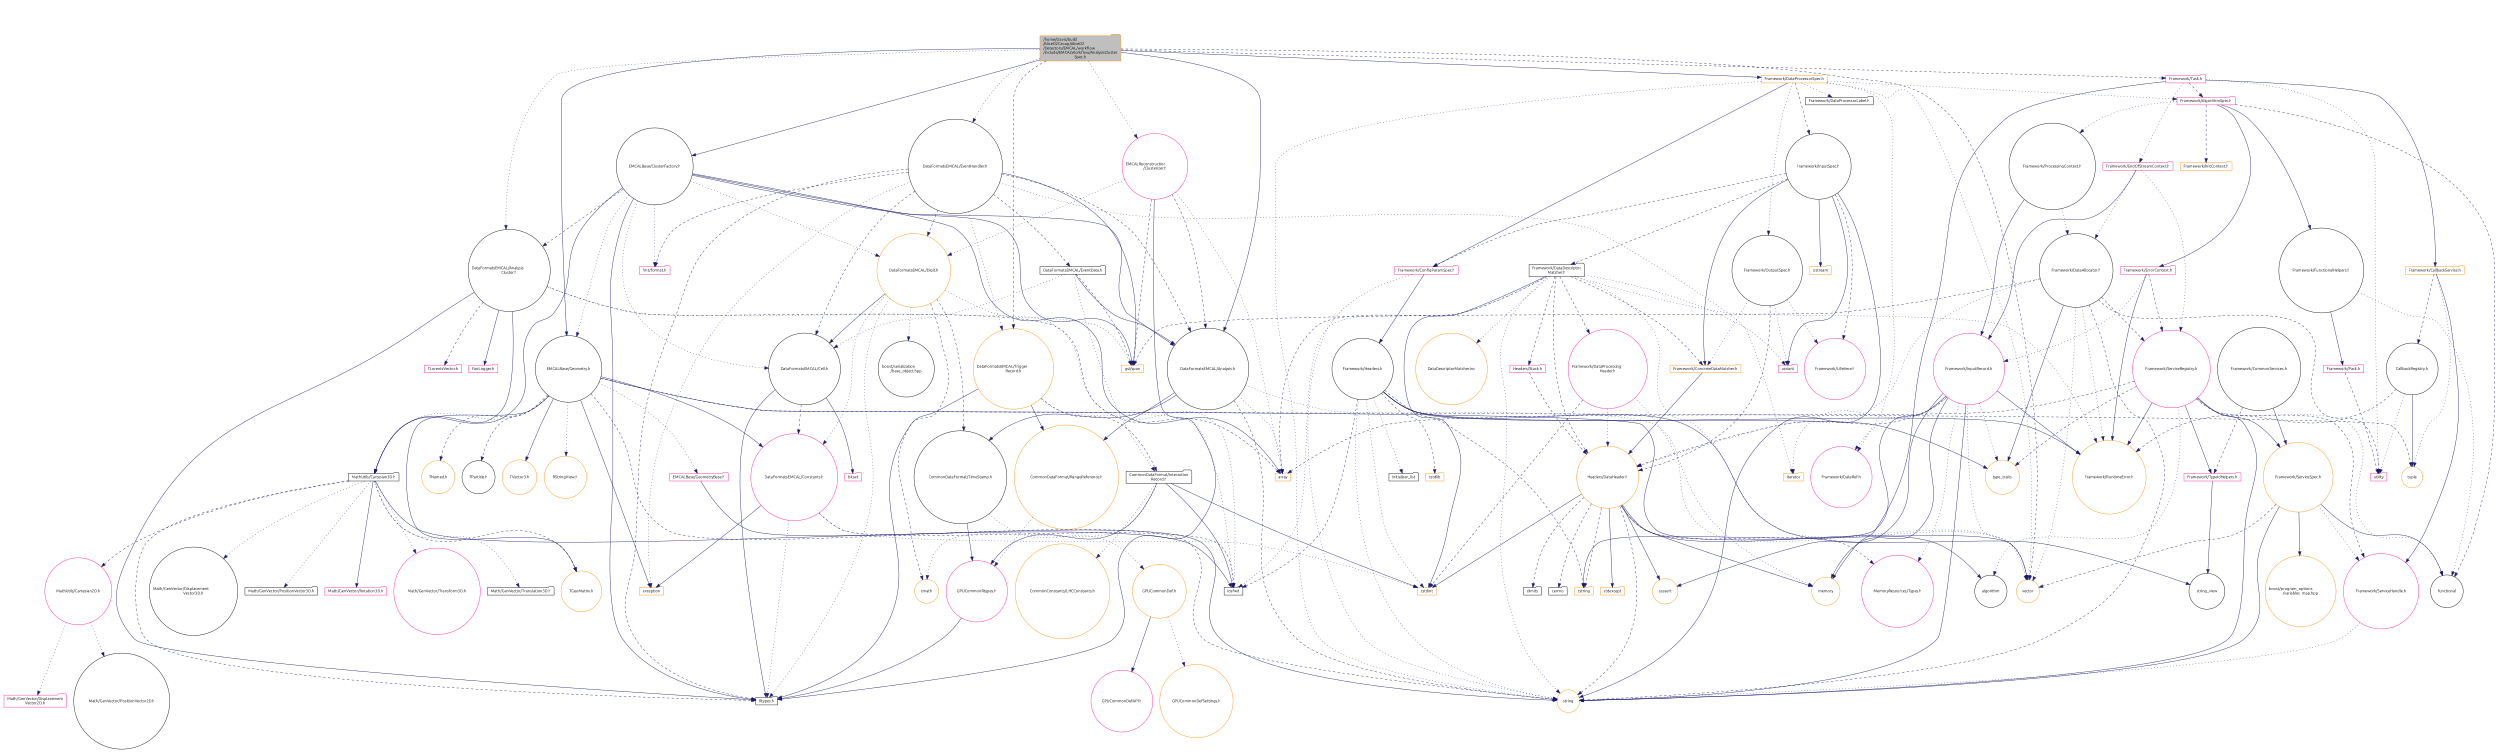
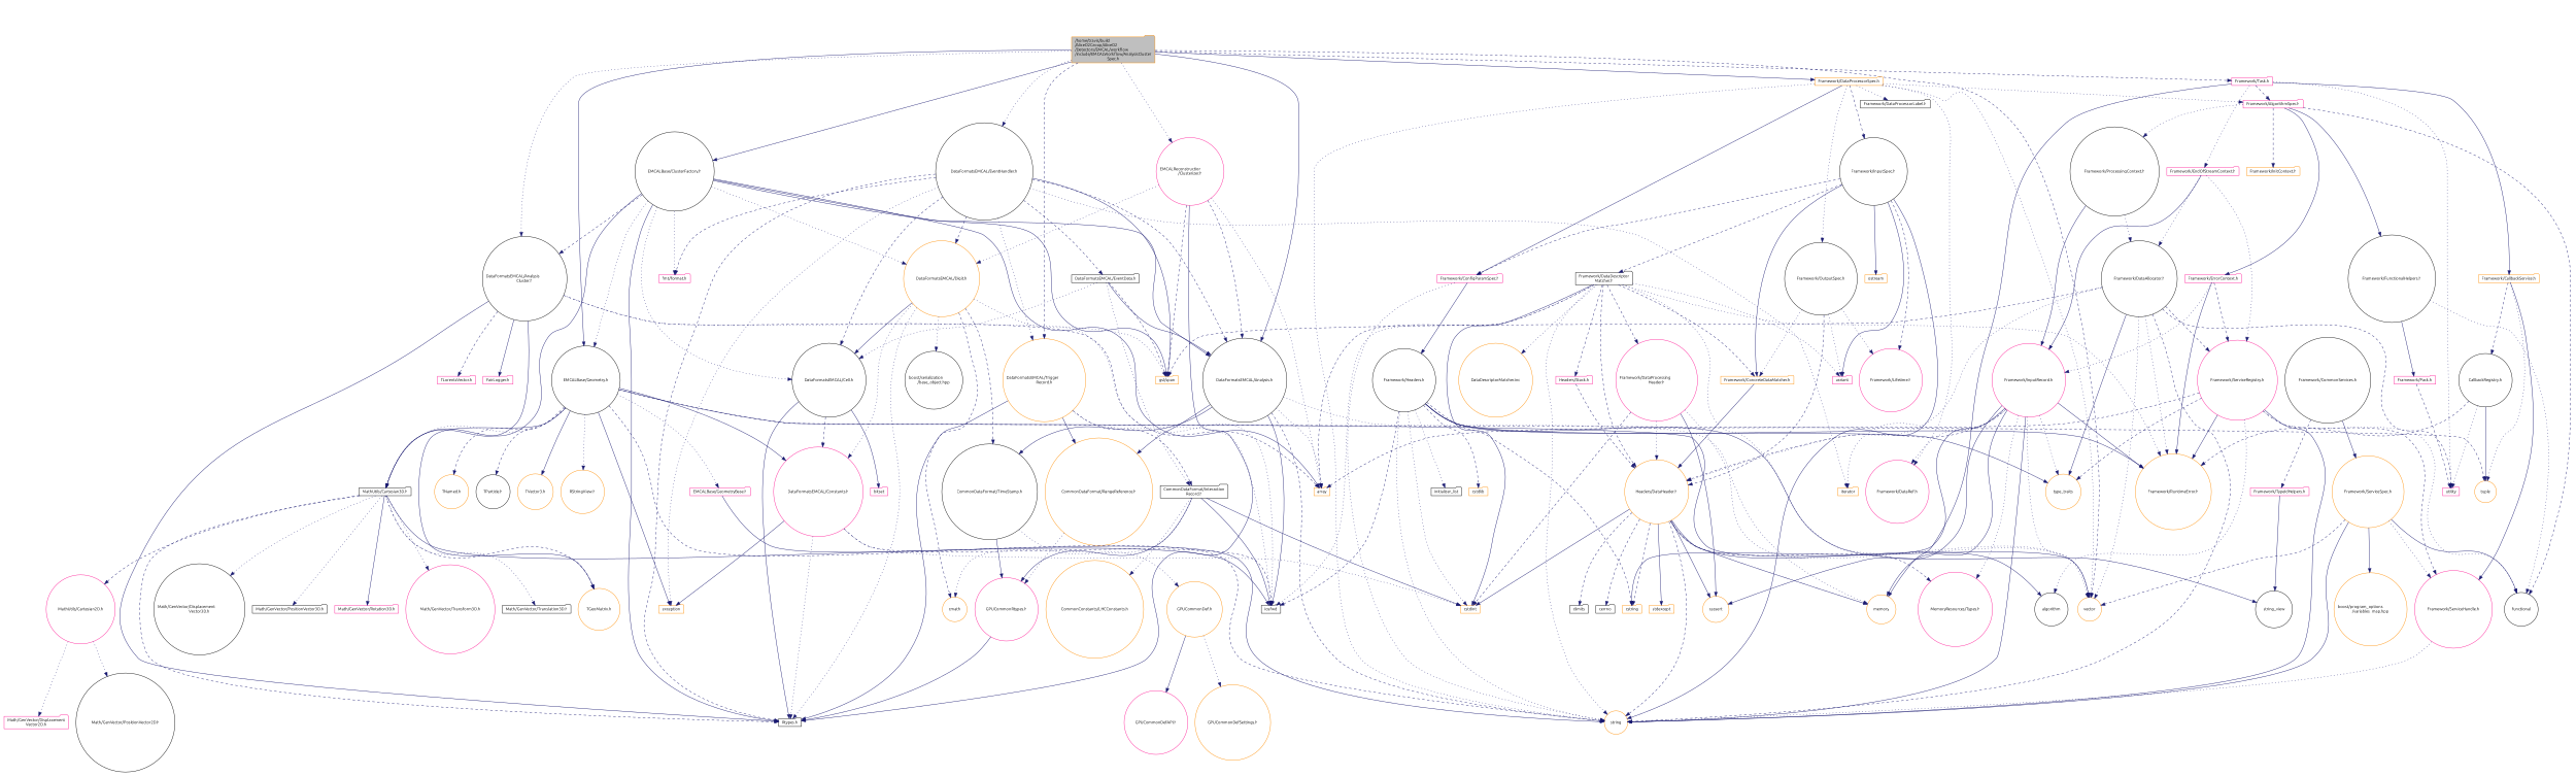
  digraph {
    fontname=Ubuntu
    node [color=darkorange fontname=Ubuntu fontsize=10 shape=circle]
    edge [color=midnightblue fontname=Ubuntu fontsize=10 labelfontname=Helvetica labelfontsize=10 style=dotted]
    n1 [fillcolor=grey75 fontcolor=black height=0.2 label="/home/travis/build\l/AliceO2Group/AliceO2\l/Detectors/EMCAL/workflow\l/include/EMCALWorkflow/AnalysisCluster\lSpec.h" shape=folder style=filled width=0.4]
    n2 [height=0.2 label=vector width=0.4]
    n3 [color=black height=0.2 label="DataFormatsEMCAL/Analysis.h" width=0.4]
    n4 [height=0.2 label="DataFormatsEMCAL/Trigger\lRecord.h" width=0.4]
    n5 [color=black height=0.2 label="DataFormatsEMCAL/Analysis\lCluster.h" width=0.4]
    n6 [color=black height=0.2 label="DataFormatsEMCAL/EventHandler.h" width=0.4]
    n7 [color=black height=0.2 label="EMCALBase/Geometry.h" width=0.4]
    n8 [color=black height=0.2 label="EMCALBase/ClusterFactory.h" width=0.4]
    n9 [color=deeppink height=0.2 label="EMCALReconstruction\l/Clusterizer.h" width=0.4]
    n10 [height=0.2 label="Framework/DataProcessorSpec.h" shape=folder width=0.4]
    n11 [color=deeppink height=0.2 label="Framework/Task.h" shape=folder width=0.4]
    n12 [height=0.2 label=array shape=folder width=0.4]
    n13 [color=black height=0.2 label=iosfwd shape=folder width=0.4]
    n14 [height=0.2 label=string width=0.4]
    n15 [color=black height=0.2 label="CommonDataFormat/TimeStamp.h" width=0.4]
    n16 [height=0.2 label="CommonDataFormat/RangeReference.h" width=0.4]
    n17 [color=black height=0.2 label="Rtypes.h" shape=folder width=0.4]
    n18 [color=black height=0.2 label="CommonDataFormat/Interaction\lRecord.h" shape=folder width=0.4]
    n19 [color=deeppink height=0.2 label="FairLogger.h" shape=folder width=0.4]
    n20 [height=0.2 label="gsl/span" shape=folder width=0.4]
    n21 [color=black height=0.2 label="MathUtils/Cartesian3D.h" shape=folder width=0.4]
    n22 [color=deeppink height=0.2 label="TLorentzVector.h" shape=folder width=0.4]
    n23 [height=0.2 label=exception shape=folder width=0.4]
    n24 [height=0.2 label=iterator shape=folder width=0.4]
    n25 [color=deeppink height=0.2 label="fmt/format.h" shape=folder width=0.4]
    n26 [color=black height=0.2 label="DataFormatsEMCAL/Cell.h" width=0.4]
    n27 [height=0.2 label="DataFormatsEMCAL/Digit.h" width=0.4]
    n28 [color=black height=0.2 label="DataFormatsEMCAL/EventData.h" shape=folder width=0.4]
    n29 [height=0.2 label="TGeoMatrix.h" width=0.4]
    n30 [color=deeppink height=0.2 label="DataFormatsEMCAL/Constants.h" width=0.4]
    n31 [height=0.2 label=tuple width=0.4]
    n32 [height=0.2 label="RStringView.h" width=0.4]
    n33 [height=0.2 label="TNamed.h" width=0.4]
    n34 [color=black height=0.2 label="TParticle.h" width=0.4]
    n35 [height=0.2 label="TVector3.h" width=0.4]
    n36 [color=deeppink height=0.2 label="EMCALBase/GeometryBase.h" shape=folder width=0.4]
    n37 [color=deeppink height=0.2 label="Framework/AlgorithmSpec.h" shape=folder width=0.4]
    n38 [color=deeppink height=0.2 label="Framework/DataRef.h" width=0.4]
    n39 [color=deeppink height=0.2 label="Framework/ConfigParamSpec.h" shape=folder width=0.4]
    n40 [color=black height=0.2 label="Framework/DataProcessorLabel.h" shape=folder width=0.4]
    n41 [color=black height=0.2 label="Framework/InputSpec.h" width=0.4]
    n42 [color=black height=0.2 label="Framework/OutputSpec.h" width=0.4]
    n43 [height=0.2 label=memory width=0.4]
    n44 [color=deeppink height=0.2 label=utility shape=folder width=0.4]
    n45 [height=0.2 label="Framework/CallbackService.h" shape=folder width=0.4]
    n46 [color=deeppink height=0.2 label="Framework/EndOfStreamContext.h" shape=folder width=0.4]
    n47 [color=deeppink height=0.2 label="GPUCommonRtypes.h" width=0.4]
    n48 [height=0.2 label="GPUCommonDef.h" width=0.4]
    n49 [height=0.2 label="GPUCommonDefSettings.h" width=0.4]
    n50 [color=deeppink height=0.2 label="GPUCommonDefAPI.h" width=0.4]
    n51 [height=0.2 label=cstdint shape=folder width=0.4]
    n52 [height=0.2 label=cmath width=0.4]
    n53 [height=0.2 label="CommonConstants/LHCConstants.h" width=0.4]
    n54 [color=black height=0.2 label="Math/GenVector/Displacement\lVector3D.h" width=0.4]
    n55 [color=black height=0.2 label="Math/GenVector/PositionVector3D.h" shape=folder width=0.4]
    n56 [color=deeppink height=0.2 label="Math/GenVector/Rotation3D.h" shape=folder width=0.4]
    n57 [color=deeppink height=0.2 label="Math/GenVector/Transform3D.h" width=0.4]
    n58 [color=black height=0.2 label="Math/GenVector/Translation3D.h" shape=folder width=0.4]
    n59 [color=deeppink height=0.2 label="MathUtils/Cartesian2D.h" width=0.4]
    n60 [color=deeppink height=0.2 label="Math/GenVector/Displacement\lVector2D.h" shape=folder width=0.4]
    n61 [color=black height=0.2 label="Math/GenVector/PositionVector2D.h" width=0.4]
    n62 [color=deeppink height=0.2 label=bitset shape=folder width=0.4]
    n63 [color=black height=0.2 label="boost/serialization\l/base_object.hpp" width=0.4]
    n64 [color=black height=0.2 label="Framework/ProcessingContext.h" width=0.4]
    n65 [color=black height=0.2 label=functional width=0.4]
    n66 [color=deeppink height=0.2 label="Framework/ErrorContext.h" shape=folder width=0.4]
    n67 [height=0.2 label="Framework/InitContext.h" shape=folder width=0.4]
    n68 [color=black height=0.2 label="Framework/FunctionalHelpers.h" width=0.4]
    n69 [color=black height=0.2 label="Framework/Headers.h" width=0.4]
    n70 [color=deeppink height=0.2 label="Framework/Lifetime.h" width=0.4]
    n71 [height=0.2 label="Framework/ConcreteDataMatcher.h" shape=folder width=0.4]
    n72 [color=black height=0.2 label="Framework/DataDescriptor\lMatcher.h" shape=folder width=0.4]
    n73 [color=deeppink height=0.2 label=variant shape=folder width=0.4]
    n74 [height=0.2 label=ostream shape=folder width=0.4]
    n75 [height=0.2 label="Headers/DataHeader.h" width=0.4]
    n76 [color=black height=0.2 label="Framework/CommonServices.h" width=0.4]
    n77 [height=0.2 label="Framework/ServiceSpec.h" width=0.4]
    n78 [color=deeppink height=0.2 label="Framework/TypeIdHelpers.h" shape=folder width=0.4]
    n79 [color=deeppink height=0.2 label="Framework/InputRecord.h" width=0.4]
    n80 [color=black height=0.2 label="Framework/DataAllocator.h" width=0.4]
    n81 [height=0.2 label="Framework/RuntimeError.h" width=0.4]
    n82 [color=deeppink height=0.2 label="Framework/ServiceRegistry.h" width=0.4]
    n83 [color=deeppink height=0.2 label="Framework/Pack.h" shape=folder width=0.4]
    n84 [color=deeppink height=0.2 label="MemoryResources/Types.h" width=0.4]
    n85 [height=0.2 label=cassert width=0.4]
    n86 [height=0.2 label=cstring shape=folder width=0.4]
    n87 [height=0.2 label=type_traits width=0.4]
    n88 [color=black height=0.2 label=algorithm width=0.4]
    n89 [height=0.2 label=stdexcept shape=folder width=0.4]
    n90 [color=black height=0.2 label=climits shape=folder width=0.4]
    n91 [color=black height=0.2 label=cerrno shape=folder width=0.4]
    n92 [color=deeppink height=0.2 label="Framework/ServiceHandle.h" width=0.4]
    n93 [height=0.2 label="boost/program_options\l/variables_map.hpp" width=0.4]
    n94 [color=black height=0.2 label=string_view width=0.4]
    n95 [height=0.2 label=cstdlib shape=folder width=0.4]
    n96 [color=black height=0.2 label=initializer_list shape=folder width=0.4]
    n97 [color=deeppink height=0.2 label="Framework/DataProcessing\lHeader.h" width=0.4]
    n98 [color=deeppink height=0.2 label="Headers/Stack.h" shape=folder width=0.4]
    n99 [height=0.2 label="DataDescriptorMatcher.inc" width=0.4]
    n100 [color=black height=0.2 label="CallbackRegistry.h" width=0.4]
    n1 -> n2 [style=dashed]
    n1 -> n3 [style=solid]
    n1 -> n4 [style=dashed]
    n1 -> n5
    n1 -> n6
    n1 -> n7 [style=solid]
    n1 -> n8 [style=solid]
    n1 -> n9
    n1 -> n10 [style=solid]
    n1 -> n11 [style=dashed]
    n3 -> n2
    n3 -> n12
+   n3 -> n13 [style=solid]
    n3 -> n14 [style=dashed]
    n3 -> n15 [style=solid]
    n3 -> n16 [style=solid]
    n4 -> n13
    n4 -> n16 [style=solid]
    n4 -> n17 [style=solid]
    n4 -> n18 [style=dashed]
    n5 -> n12 [style=dashed]
    n5 -> n17 [style=solid]
    n5 -> n19 [style=solid]
    n5 -> n20
    n5 -> n21 [style=solid]
    n5 -> n22 [style=dashed]
    n6 -> n3 [style=dashed]
    n6 -> n4
    n6 -> n17 [style=dashed]
    n6 -> n20 [style=solid]
    n6 -> n23
    n6 -> n24
    n6 -> n25 [style=dashed]
    n6 -> n26 [style=dashed]
    n6 -> n27 [style=dashed]
    n6 -> n28 [style=dashed]
    n7 -> n2 [style=solid]
    n7 -> n14 [style=dashed]
    n7 -> n21
    n7 -> n23 [style=solid]
    n7 -> n29 [style=solid]
    n7 -> n30 [style=solid]
    n7 -> n31 [style=dashed]
    n7 -> n32
    n7 -> n33 [style=dashed]
    n7 -> n34 [style=dashed]
    n7 -> n35 [style=solid]
    n7 -> n36
    n8 -> n3 [style=solid]
    n8 -> n5 [style=dashed]
    n8 -> n7
    n8 -> n12 [style=solid]
    n8 -> n17 [style=solid]
    n8 -> n20 [style=solid]
    n8 -> n21 [style=solid]
    n8 -> n25
    n8 -> n26
    n8 -> n27
    n9 -> n3 [style=dashed]
    n9 -> n12
    n9 -> n17 [style=solid]
    n9 -> n20 [style=dashed]
    n9 -> n27
    n10 -> n2
    n10 -> n14
    n10 -> n37
    n10 -> n38
    n10 -> n39 [style=solid]
    n10 -> n40
    n10 -> n41 [style=dashed]
    n10 -> n42
    n11 -> n37 [style=dashed]
    n11 -> n43 [style=solid]
    n11 -> n44
    n11 -> n45 [style=solid]
    n11 -> n46
    n15 -> n47 [style=solid]
    n15 -> n48
    n16 -> n47
    n18 -> n13 [style=solid]
    n18 -> n47 [style=solid]
    n18 -> n51 [style=solid]
    n18 -> n52
    n18 -> n53
    n21 -> n13 [style=solid]
    n21 -> n17 [style=dashed]
    n21 -> n29 [style=dashed]
    n21 -> n54
    n21 -> n55
    n21 -> n56 [style=solid]
    n21 -> n57
    n21 -> n58
    n21 -> n59 [style=dashed]
    n26 -> n17 [style=solid]
    n26 -> n30 [style=dashed]
    n26 -> n62 [style=solid]
    n27 -> n13
    n27 -> n15 [style=dashed]
    n27 -> n17
    n27 -> n26 [style=solid]
    n27 -> n30
    n27 -> n52 [style=dashed]
    n27 -> n63
    n28 -> n3 [style=solid]
    n28 -> n18
    n28 -> n20 [style=dashed]
    n28 -> n26
    n30 -> n13 [style=dashed]
    n30 -> n17
    n30 -> n23 [style=solid]
    n30 -> n51
    n36 -> n14 [style=solid]
    n37 -> n64
    n37 -> n65 [style=dashed]
    n37 -> n66 [style=solid]
    n37 -> n67 [style=dashed]
    n37 -> n68 [style=solid]
    n39 -> n14
    n39 -> n69 [style=solid]
    n41 -> n14 [style=solid]
    n41 -> n39 [style=dashed]
    n41 -> n70 [style=dashed]
    n41 -> n71 [style=solid]
    n41 -> n72 [style=dashed]
    n41 -> n73 [style=solid]
    n41 -> n74 [style=solid]
    n42 -> n70
    n42 -> n71
    n42 -> n73
    n42 -> n75 [style=dashed]
    n45 -> n31
    n45 -> n92 [style=solid]
    n45 -> n100 [style=dashed]
    n46 -> n79 [style=solid]
    n46 -> n80
    n46 -> n82
    n47 -> n17 [style=solid]
    n48 -> n49
    n48 -> n50 [style=solid]
    n59 -> n60
    n59 -> n61
    n64 -> n79 [style=solid]
    n64 -> n80
    n66 -> n79
    n66 -> n81 [style=solid]
    n66 -> n82 [style=dashed]
    n68 -> n65
    n68 -> n83 [style=solid]
    n69 -> n13 [style=dashed]
    n69 -> n14
    n69 -> n51
    n69 -> n81 [style=solid]
    n69 -> n86 [style=dashed]
    n69 -> n87 [style=solid]
    n69 -> n94 [style=solid]
    n69 -> n95 [style=dashed]
    n69 -> n96
    n71 -> n75 [style=solid]
    n72 -> n2
    n72 -> n12 [style=dashed]
    n72 -> n13
    n72 -> n14
    n72 -> n51 [style=solid]
    n72 -> n71 [style=dashed]
    n72 -> n73
    n72 -> n75 [style=dashed]
    n72 -> n81
    n72 -> n97 [style=dashed]
    n72 -> n98 [style=dashed]
    n72 -> n99
    n75 -> n14 [style=dashed]
    n75 -> n43 [style=solid]
    n75 -> n51 [style=solid]
    n75 -> n84 [style=dashed]
    n75 -> n85 [style=solid]
    n75 -> n86 [style=dashed]
    n75 -> n88 [style=solid]
    n75 -> n89 [style=solid]
    n75 -> n90 [style=dashed]
    n75 -> n91 [style=dashed]
    n76 -> n77 [style=solid]
    n76 -> n78 [style=dashed]
    n77 -> n2 [style=dashed]
    n77 -> n14 [style=solid]
    n77 -> n65 [style=solid]
    n77 -> n92
    n77 -> n93 [style=solid]
    n78 -> n94 [style=solid]
    n79 -> n2
    n79 -> n14 [style=solid]
    n79 -> n24
    n79 -> n38
    n79 -> n43 [style=solid]
    n79 -> n75 [style=dashed]
    n79 -> n81 [style=solid]
    n79 -> n84
    n79 -> n85 [style=solid]
    n79 -> n86 [style=solid]
    n79 -> n87
    n80 -> n2
    n80 -> n14 [style=dashed]
    n80 -> n20 [style=dashed]
    n80 -> n44 [style=dashed]
    n80 -> n75
    n80 -> n81
    n80 -> n82 [style=dashed]
    n80 -> n87 [style=solid]
    n82 -> n12 [style=dashed]
    n82 -> n14 [style=solid]
    n82 -> n65
-   n82 -> n77 [style=solid]
-   n82 -> n78 [style=solid]
    n82 -> n81 [style=solid]
    n82 -> n87 [style=dashed]
    n82 -> n88
    n82 -> n92 [style=dashed]
    n83 -> n44 [style=dashed]
    n92 -> n14
    n97 -> n43
    n97 -> n51 [style=dashed]
    n97 -> n75
+   n97 -> n85 [style=solid]
    n98 -> n75 [style=dashed]
    n100 -> n31 [style=solid]
    n100 -> n44
    n100 -> n81 [style=dashed]
  }
